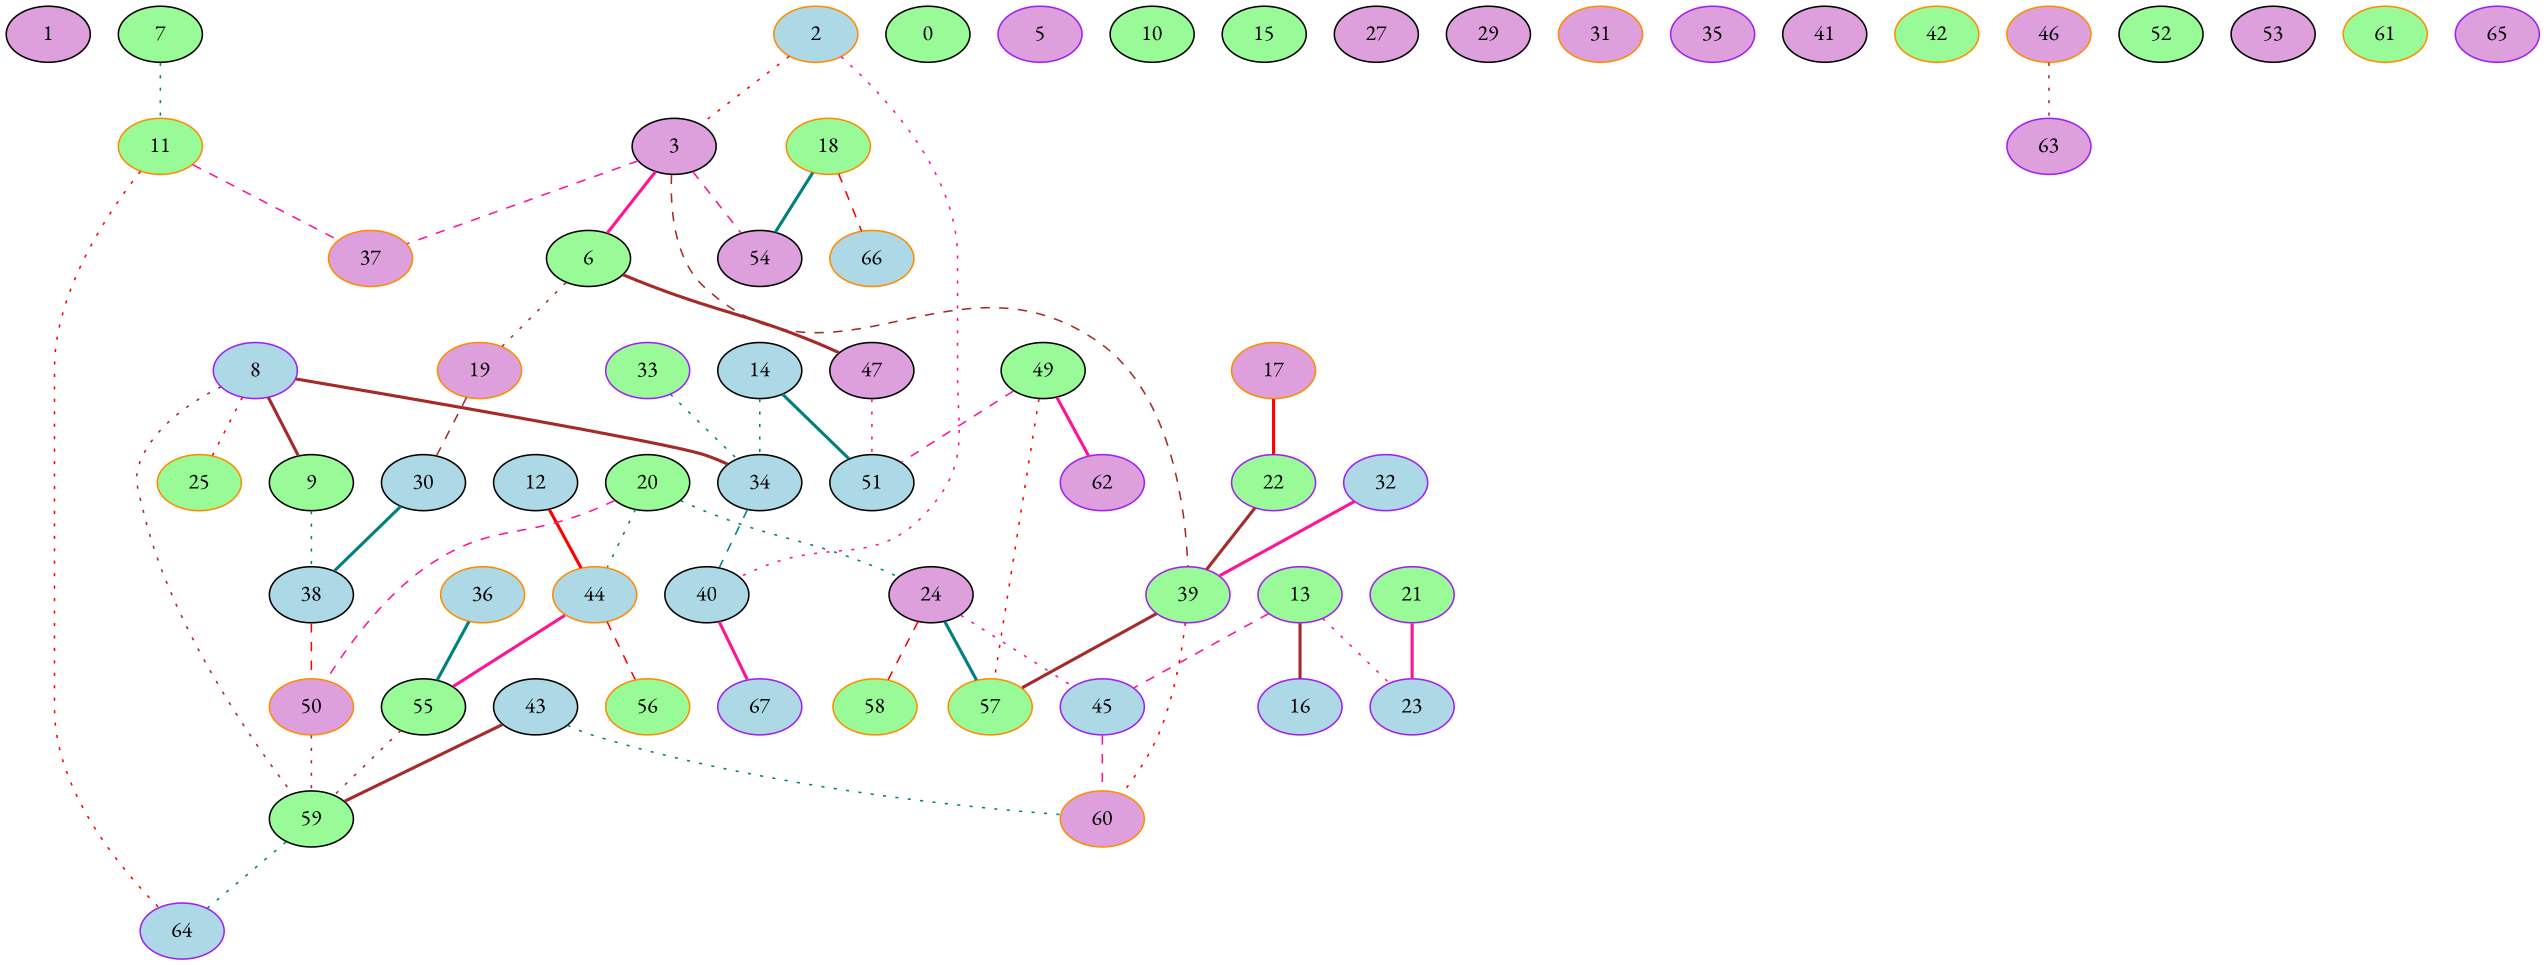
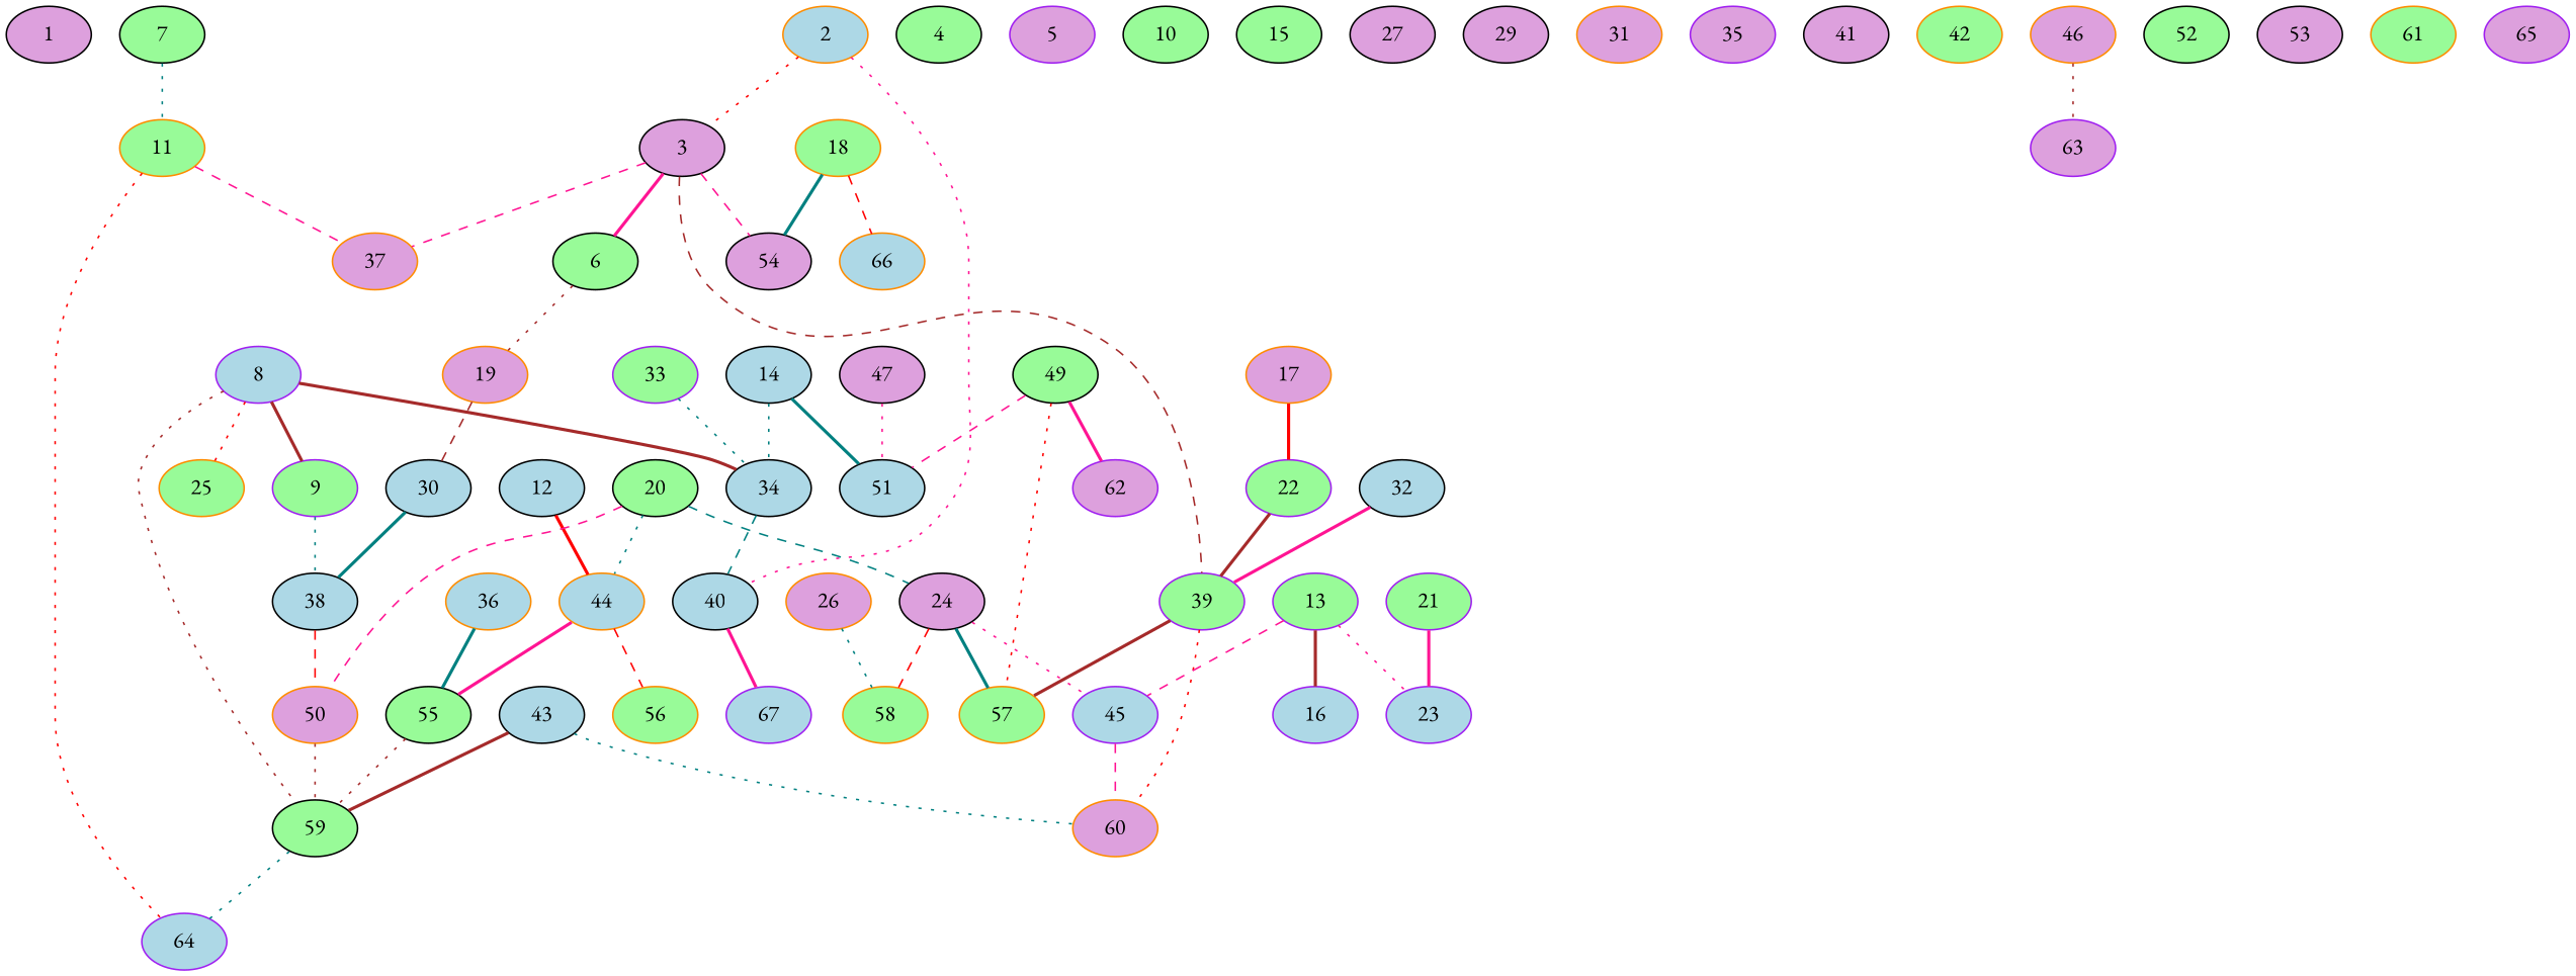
  graph {
    fontname="EB Garamond"
    node [color=black fillcolor=palegreen fontname="EB Garamond" style=filled]
    edge [color=deeppink fontname="EB Garamond" style=dotted]
    1 [fillcolor=plum]
    2 [color=darkorange fillcolor=lightblue]
    3 [fillcolor=plum]
    40 [fillcolor=lightblue]
    6
    37 [color=darkorange fillcolor=plum]
    39 [color=purple]
    54 [fillcolor=plum]
    67 [color=purple fillcolor=lightblue]
    19 [color=darkorange fillcolor=plum]
    47 [fillcolor=plum]
    57 [color=darkorange]
    60 [color=darkorange fillcolor=plum]
-   4 [label=0]
+   4
    5 [color=purple fillcolor=plum]
    30 [fillcolor=lightblue]
    51 [fillcolor=lightblue]
    11 [color=darkorange]
    7
    64 [color=purple fillcolor=lightblue]
    8 [color=purple fillcolor=lightblue]
-   9
+   9 [color=purple]
    25 [color=darkorange]
    34 [fillcolor=lightblue]
    59
    38 [fillcolor=lightblue]
    50 [color=darkorange fillcolor=plum]
    10
    12 [fillcolor=lightblue]
    44 [color=darkorange fillcolor=lightblue]
    55
    56 [color=darkorange]
    13 [color=purple]
    16 [color=purple fillcolor=lightblue]
    23 [color=purple fillcolor=lightblue]
    45 [color=purple fillcolor=lightblue]
    14 [fillcolor=lightblue]
    15
    17 [color=darkorange fillcolor=plum]
    22 [color=purple]
    18 [color=darkorange]
    66 [color=darkorange fillcolor=lightblue]
    20
    24 [fillcolor=plum]
    58 [color=darkorange]
    21 [color=purple]
+   26 [color=darkorange fillcolor=plum]
    27 [fillcolor=plum]
    29 [fillcolor=plum]
    31 [color=darkorange fillcolor=plum]
-   32 [color=purple fillcolor=lightblue]
+   32 [fillcolor=lightblue]
    33 [color=purple]
    35 [color=purple fillcolor=plum]
    36 [color=darkorange fillcolor=lightblue]
    41 [fillcolor=plum]
    42 [color=darkorange]
    43 [fillcolor=lightblue]
    46 [color=darkorange fillcolor=plum]
    63 [color=purple fillcolor=plum]
    49
    62 [color=purple fillcolor=plum]
    52
    53 [fillcolor=plum]
    61 [color=darkorange]
    65 [color=purple fillcolor=plum]
    2 -- 3 [color=red]
    2 -- 40
    3 -- 6 [style=bold]
    3 -- 37 [style=dashed]
    3 -- 39 [color=brown style=dashed]
    3 -- 54 [style=dashed]
    40 -- 67 [style=bold]
    6 -- 19 [color=brown]
-   6 -- 47 [color=brown style=bold]
    39 -- 57 [color=brown style=bold]
    39 -- 60 [color=red]
    19 -- 30 [color=brown style=dashed]
    47 -- 51
    30 -- 38 [color=teal style=bold]
    11 -- 37 [style=dashed]
    11 -- 64 [color=red]
    7 -- 11 [color=teal]
    8 -- 9 [color=brown style=bold]
    8 -- 25 [color=red]
    8 -- 34 [color=brown style=bold]
    8 -- 59 [color=brown]
    9 -- 38 [color=teal]
    34 -- 40 [color=teal style=dashed]
    59 -- 64 [color=teal]
    38 -- 50 [color=red style=dashed]
    50 -- 59 [color=brown]
    12 -- 44 [color=red style=bold]
    44 -- 55 [style=bold]
    44 -- 56 [color=red style=dashed]
    55 -- 59 [color=brown]
    13 -- 16 [color=brown style=bold]
    13 -- 23
    13 -- 45 [style=dashed]
    45 -- 60 [style=dashed]
    14 -- 51 [color=teal style=bold]
    14 -- 34 [color=teal]
    17 -- 22 [color=red style=bold]
    22 -- 39 [color=brown style=bold]
    18 -- 54 [color=teal style=bold]
    18 -- 66 [color=red style=dashed]
    20 -- 50 [style=dashed]
    20 -- 44 [color=teal]
-   20 -- 24 [color=teal]
+   20 -- 24 [color=teal style=dashed]
    24 -- 57 [color=teal style=bold]
    24 -- 45
    24 -- 58 [color=red style=dashed]
    21 -- 23 [style=bold]
+   26 -- 58 [color=teal]
    32 -- 39 [style=bold]
    33 -- 34 [color=teal]
    36 -- 55 [color=teal style=bold]
    43 -- 60 [color=teal]
    43 -- 59 [color=brown style=bold]
    46 -- 63 [color=brown]
    49 -- 57 [color=red]
    49 -- 51 [style=dashed]
    49 -- 62 [style=bold]
  }
